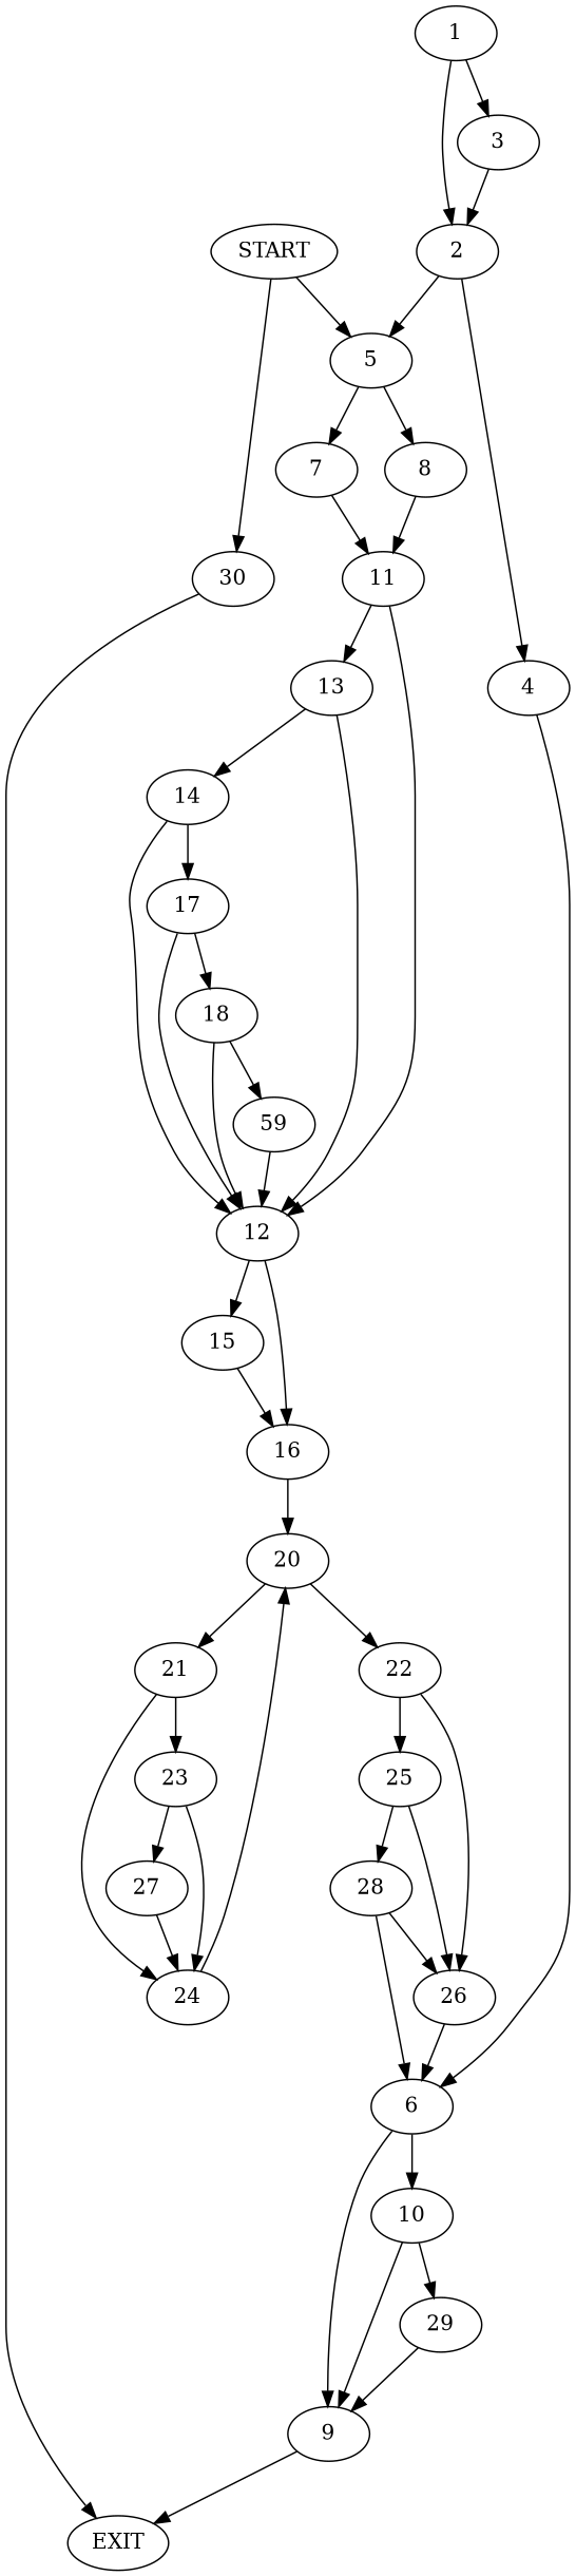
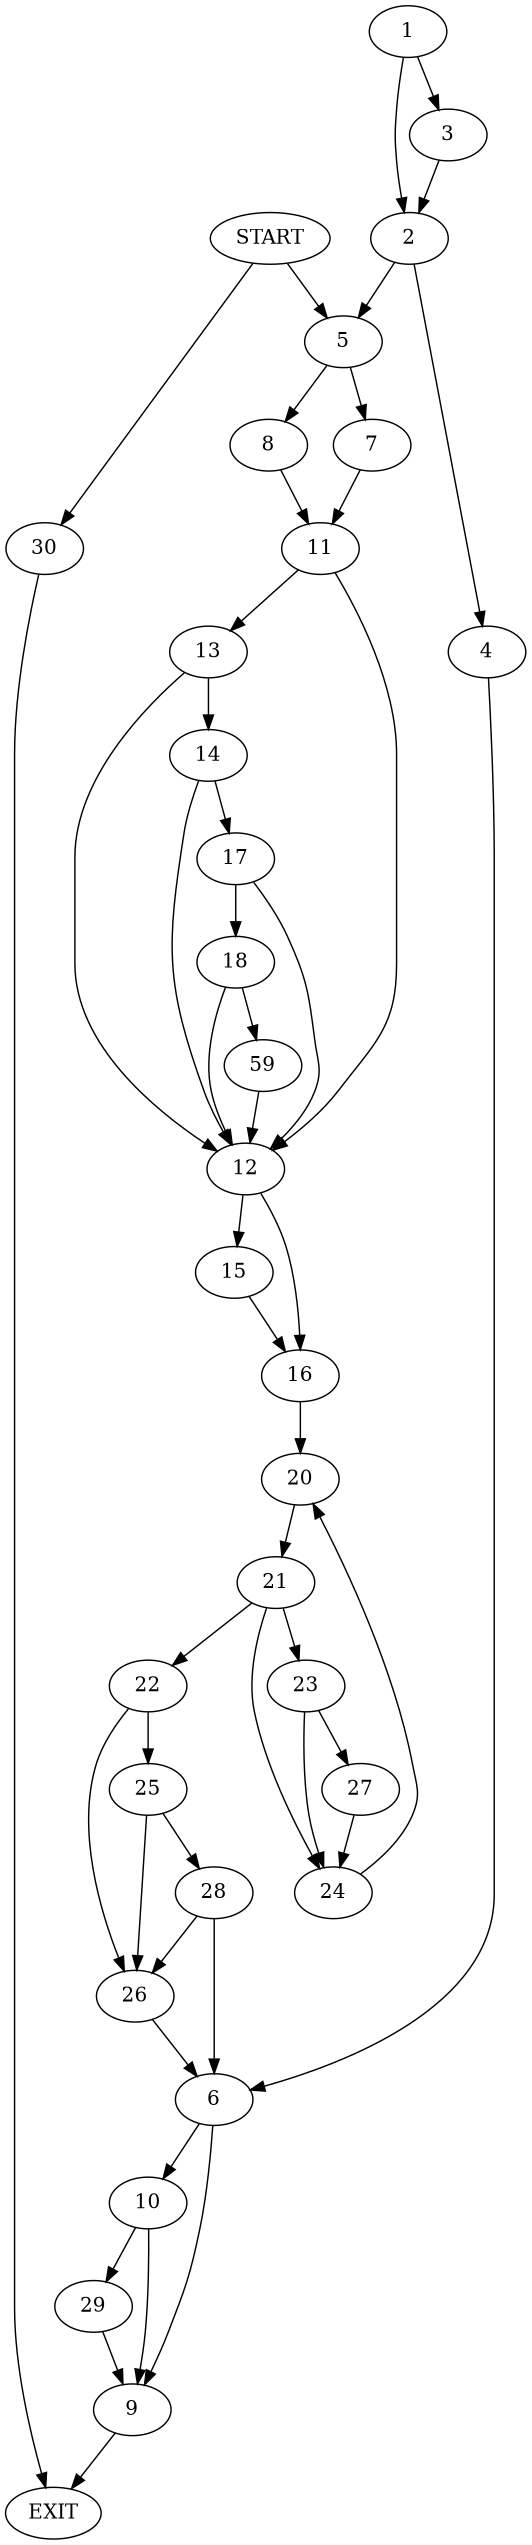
  digraph {
    n1 [label=START]
    30
    5
    1
    2
    3
    n7 [label=EXIT]
    4
    6
    7
    8
    9
    10
    11
    29
    12
    13
    15
    16
    14
    20
    17
    18
    21
    22
    n26 [label=59]
    23
    24
    25
    26
    27
    28
    n1 -> 30
    n1 -> 5
    30 -> n7
    5 -> 7
    5 -> 8
    1 -> 2
    1 -> 3
    2 -> 5
    2 -> 4
    3 -> 2
    4 -> 6
    6 -> 9
    6 -> 10
    7 -> 11
    8 -> 11
    9 -> n7
    10 -> 9
    10 -> 29
    11 -> 12
    11 -> 13
    29 -> 9
    12 -> 15
    12 -> 16
    13 -> 12
    13 -> 14
    15 -> 16
    16 -> 20
    14 -> 12
    14 -> 17
    20 -> 21
-   20 -> 22
+   21 -> 22
    17 -> 12
    17 -> 18
    18 -> 12
    18 -> n26
    21 -> 23
    21 -> 24
    22 -> 25
    22 -> 26
    n26 -> 12
    23 -> 24
    23 -> 27
    24 -> 20
    25 -> 26
    25 -> 28
    26 -> 6
    27 -> 24
    28 -> 6
    28 -> 26
  }
